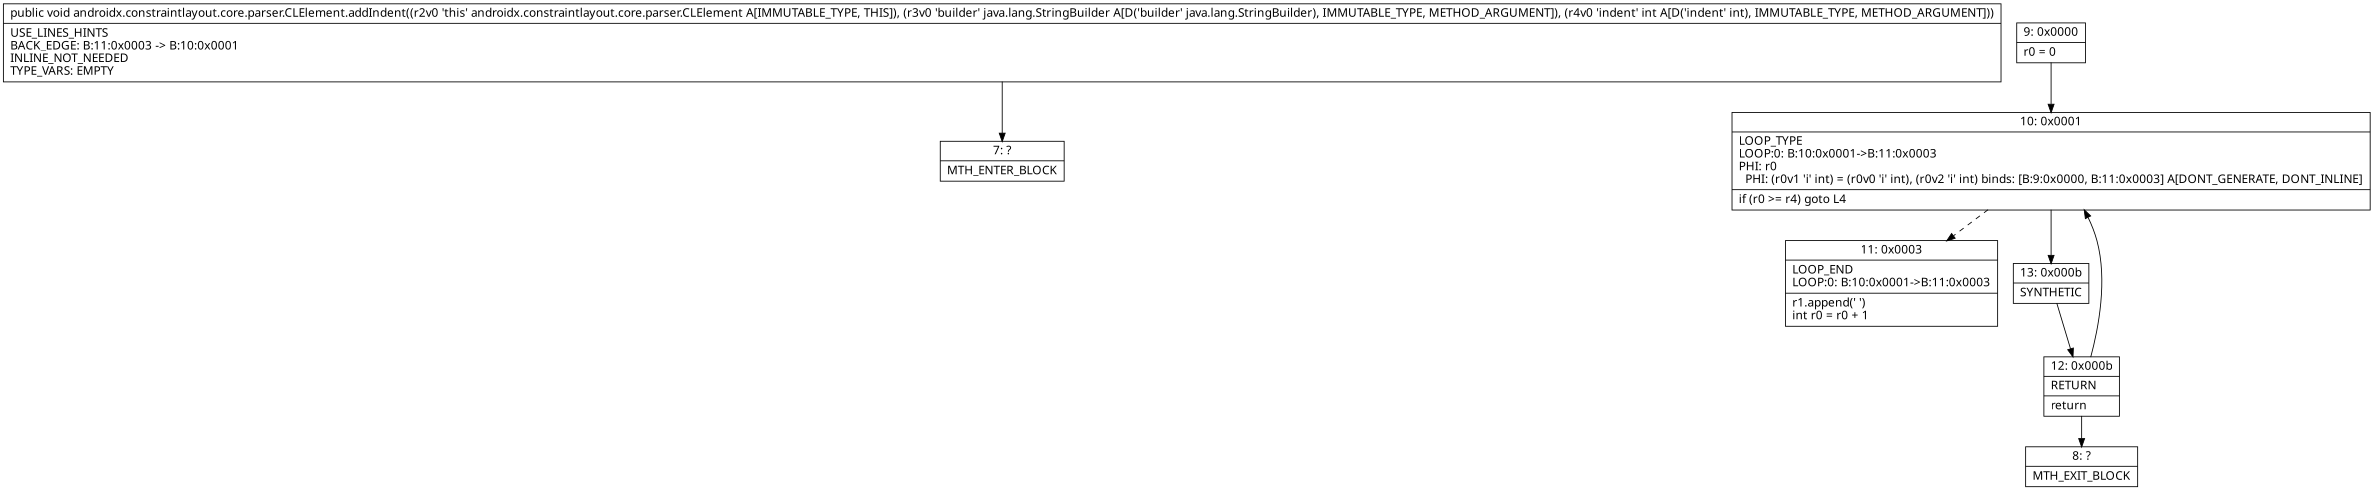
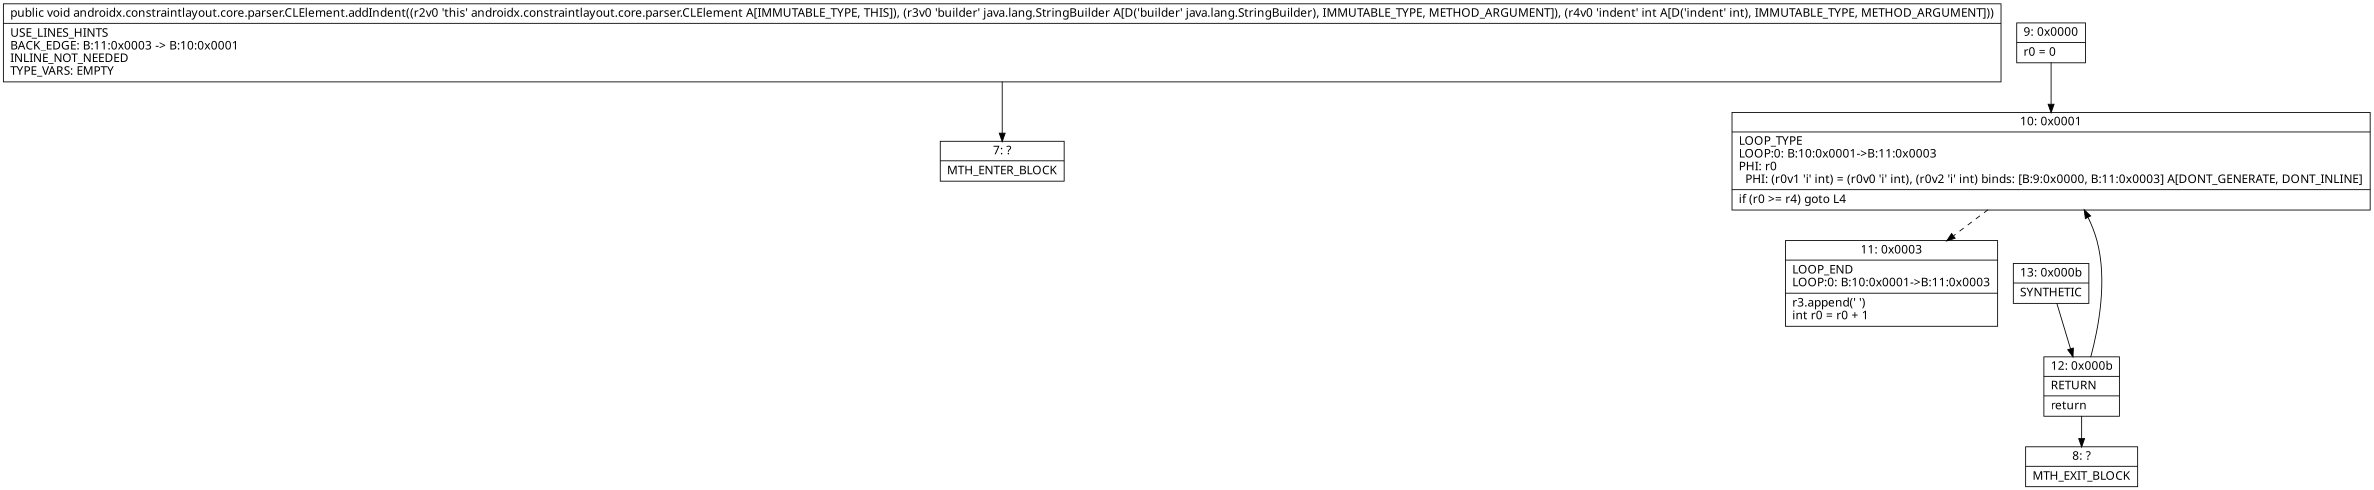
  digraph {
    fontname="Noto Sans"
    node [fontname="Noto Sans" shape=record]
    edge [fontname="Noto Sans"]
    n1 [label="{7\:\ ?|MTH_ENTER_BLOCK\l}"]
    n2 [label="{9\:\ 0x0000|r0 = 0\l}"]
    n3 [label="{10\:\ 0x0001|LOOP_TYPE\lLOOP:0: B:10:0x0001\-\>B:11:0x0003\lPHI: r0 \l  PHI: (r0v1 'i' int) = (r0v0 'i' int), (r0v2 'i' int) binds: [B:9:0x0000, B:11:0x0003] A[DONT_GENERATE, DONT_INLINE]\l|if (r0 \>= r4) goto L4\l}"]
-   n4 [label="{11\:\ 0x0003|LOOP_END\lLOOP:0: B:10:0x0001\-\>B:11:0x0003\l|r1.append(' ')\lint r0 = r0 + 1\l}"]
+   n4 [label="{11\:\ 0x0003|LOOP_END\lLOOP:0: B:10:0x0001\-\>B:11:0x0003\l|r3.append(' ')\lint r0 = r0 + 1\l}"]
    n5 [label="{13\:\ 0x000b|SYNTHETIC\l}"]
    n6 [label="{12\:\ 0x000b|RETURN\l|return\l}"]
    n7 [label="{8\:\ ?|MTH_EXIT_BLOCK\l}"]
    n8 [label="{public void androidx.constraintlayout.core.parser.CLElement.addIndent((r2v0 'this' androidx.constraintlayout.core.parser.CLElement A[IMMUTABLE_TYPE, THIS]), (r3v0 'builder' java.lang.StringBuilder A[D('builder' java.lang.StringBuilder), IMMUTABLE_TYPE, METHOD_ARGUMENT]), (r4v0 'indent' int A[D('indent' int), IMMUTABLE_TYPE, METHOD_ARGUMENT]))  | USE_LINES_HINTS\lBACK_EDGE: B:11:0x0003 \-\> B:10:0x0001\lINLINE_NOT_NEEDED\lTYPE_VARS: EMPTY\l}"]
    n2 -> n3
    n3 -> n4 [style=dashed]
-   n3 -> n5
    n5 -> n6
    n6 -> n3
    n6 -> n7
    n8 -> n1
  }
